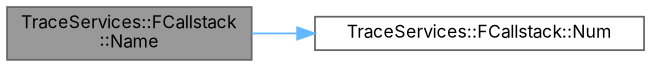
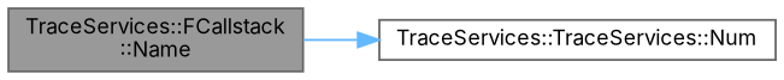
  digraph {
    rankdir=LR
    fontname=Inter
    node [fontname=Inter fontsize=10 shape=box style=filled]
    n1 [color=gray40 fillcolor=grey60 fontcolor=black height=0.2 label="TraceServices::FCallstack\l::Name" width=0.4]
-   n2 [color=grey40 fillcolor=white height=0.2 label="TraceServices::FCallstack::Num" width=0.4]
+   n2 [color=grey40 fillcolor=white height=0.2 label="TraceServices::TraceServices::Num" width=0.4]
    n1 -> n2 [color=steelblue1 fontname=Inter fontsize=10 labelfontname=Helvetica labelfontsize=10 style=solid]
  }
